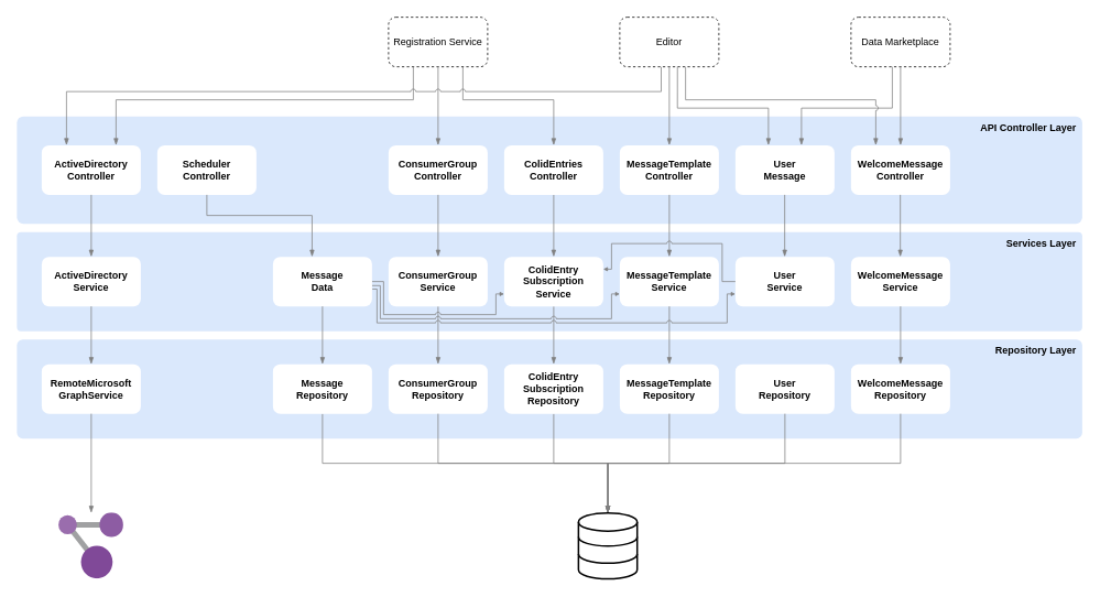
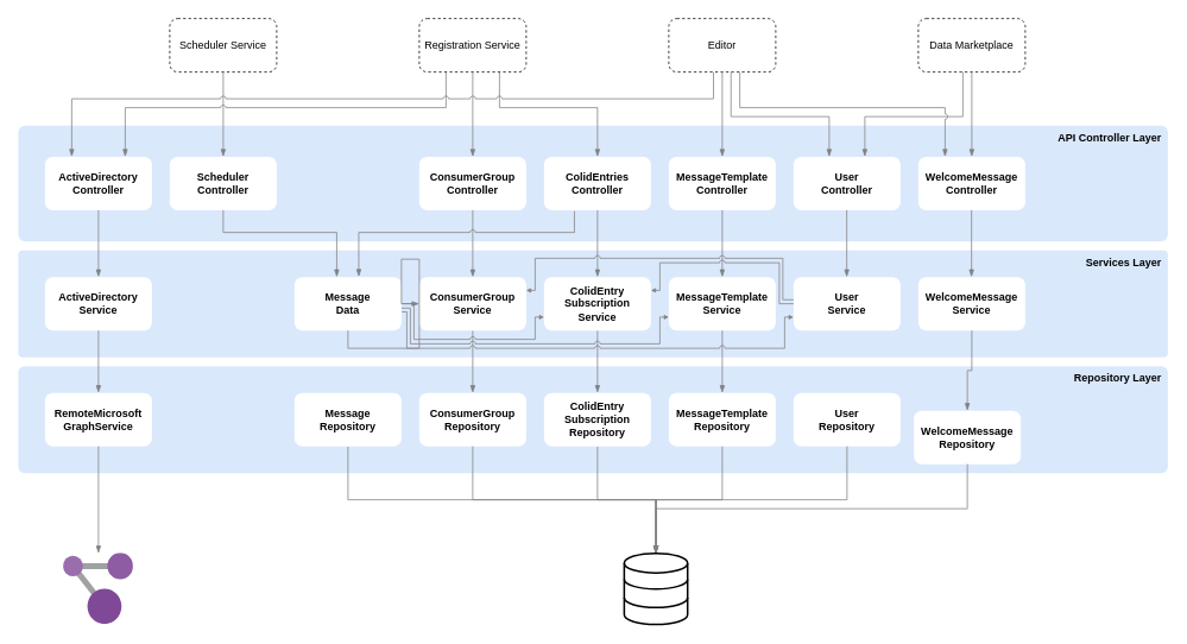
  <mxCell id="0" />
  <mxCell id="1" parent="0" />
  <mxCell id="2" value="API Controller Layer" style="rounded=1;whiteSpace=wrap;html=1;arcSize=6;align=right;horizontal=1;labelPosition=center;verticalLabelPosition=middle;verticalAlign=top;spacingRight=5;strokeWidth=1;perimeterSpacing=1;fontStyle=1;fillColor=#dae8fc;strokeColor=none;" parent="1" vertex="1"><mxGeometry x="20" y="140" width="1290" height="130" as="geometry" /></mxCell>
  <mxCell id="3" value="Repository Layer" style="rounded=1;whiteSpace=wrap;html=1;arcSize=6;verticalAlign=top;align=right;spacingRight=5;fontStyle=1;fillColor=#dae8fc;strokeColor=none;" parent="1" vertex="1"><mxGeometry x="20" y="410" width="1290" height="120" as="geometry" /></mxCell>
  <mxCell id="4" value="Services Layer" style="rounded=1;whiteSpace=wrap;html=1;arcSize=4;imageHeight=24;imageAspect=1;verticalAlign=top;align=right;spacingRight=5;fillColor=#dae8fc;strokeColor=none;fontStyle=1" parent="1" vertex="1"><mxGeometry x="20" y="280" width="1290" height="120" as="geometry" /></mxCell>
  <mxCell id="5" value="ConsumerGroup&lt;br&gt;Controller" style="rounded=1;whiteSpace=wrap;html=1;strokeColor=none;fontStyle=1" parent="1" vertex="1"><mxGeometry x="470" y="175" width="120" height="60" as="geometry" /></mxCell>
  <mxCell id="6" value="MessageTemplate&lt;br&gt;Controller" style="rounded=1;whiteSpace=wrap;html=1;strokeColor=none;fontStyle=1" parent="1" vertex="1"><mxGeometry y="175" width="120" height="60" as="geometry" x="750" /></mxCell>
- <mxCell id="7" value="User&lt;br&gt;Message" style="rounded=1;whiteSpace=wrap;html=1;strokeColor=none;fontStyle=1" parent="1" vertex="1"><mxGeometry x="890" y="175" width="120" height="60" as="geometry" /></mxCell>
+ <mxCell id="7" value="User&lt;br&gt;Controller" style="rounded=1;whiteSpace=wrap;html=1;strokeColor=none;fontStyle=1" parent="1" vertex="1"><mxGeometry x="890" y="175" width="120" height="60" as="geometry" /></mxCell>
  <mxCell id="8" value="WelcomeMessage&lt;br&gt;Controller" style="rounded=1;whiteSpace=wrap;html=1;strokeColor=none;fontStyle=1" parent="1" vertex="1"><mxGeometry x="1030" y="175" width="120" height="60" as="geometry" /></mxCell>
  <mxCell id="9" value="MessageTemplate&lt;br&gt;Service" style="rounded=1;whiteSpace=wrap;html=1;fontStyle=1;strokeColor=none;" parent="1" vertex="1"><mxGeometry y="310" width="120" height="60" as="geometry" x="750" /></mxCell>
  <mxCell id="10" style="edgeStyle=orthogonalEdgeStyle;rounded=0;orthogonalLoop=1;jettySize=auto;html=1;exitX=0.5;exitY=1;exitDx=0;exitDy=0;strokeColor=#808080;endArrow=blockThin;endFill=1;fontStyle=1;" parent="1" source="11" target="19" edge="1"><mxGeometry relative="1" as="geometry" /></mxCell>
  <mxCell id="11" value="ConsumerGroup&lt;br&gt;Service" style="rounded=1;whiteSpace=wrap;html=1;fontStyle=1;strokeColor=none;" parent="1" vertex="1"><mxGeometry x="470" y="310" width="120" height="60" as="geometry" /></mxCell>
  <mxCell id="12" value="User&lt;br&gt;Service" style="rounded=1;whiteSpace=wrap;html=1;fontStyle=1;strokeColor=none;" parent="1" vertex="1"><mxGeometry x="890" y="310" width="120" height="60" as="geometry" /></mxCell>
  <mxCell id="13" value="WelcomeMessage&lt;br&gt;Service" style="rounded=1;whiteSpace=wrap;html=1;fontStyle=1;strokeColor=none;" parent="1" vertex="1"><mxGeometry x="1030" y="310" width="120" height="60" as="geometry" /></mxCell>
  <mxCell id="14" value="" style="edgeStyle=orthogonalEdgeStyle;rounded=0;orthogonalLoop=1;jettySize=auto;html=1;fontStyle=1;strokeColor=#808080;endArrow=blockThin;endFill=1;exitX=0.5;exitY=1;exitDx=0;exitDy=0;entryX=0.5;entryY=0;entryDx=0;entryDy=0;" parent="1" source="5" target="11" edge="1"><mxGeometry relative="1" as="geometry"><mxPoint x="640" y="510" as="sourcePoint" /><mxPoint x="530" y="310" as="targetPoint" /></mxGeometry></mxCell>
  <mxCell id="15" value="" style="edgeStyle=orthogonalEdgeStyle;rounded=0;orthogonalLoop=1;jettySize=auto;html=1;fontStyle=1;strokeColor=#808080;endArrow=blockThin;endFill=1;jumpStyle=none;" parent="1" source="6" target="9" edge="1"><mxGeometry relative="1" as="geometry"><mxPoint x="669.71" y="235" as="sourcePoint" /><mxPoint x="669.71" y="310" as="targetPoint" /></mxGeometry></mxCell>
  <mxCell id="16" value="" style="edgeStyle=orthogonalEdgeStyle;rounded=0;orthogonalLoop=1;jettySize=auto;html=1;fontStyle=1;strokeColor=#808080;endArrow=blockThin;endFill=1;exitX=0.5;exitY=1;exitDx=0;exitDy=0;" parent="1" edge="1"><mxGeometry relative="1" as="geometry"><mxPoint x="949.71" y="235" as="sourcePoint" /><mxPoint x="949.71" y="310" as="targetPoint" /></mxGeometry></mxCell>
  <mxCell id="17" value="" style="edgeStyle=orthogonalEdgeStyle;rounded=0;orthogonalLoop=1;jettySize=auto;html=1;fontStyle=1;strokeColor=#808080;endArrow=blockThin;endFill=1;exitX=0.5;exitY=1;exitDx=0;exitDy=0;" parent="1" edge="1"><mxGeometry relative="1" as="geometry"><mxPoint x="1089.71" y="235" as="sourcePoint" /><mxPoint x="1089.71" y="310" as="targetPoint" /></mxGeometry></mxCell>
  <mxCell id="18" value="MessageTemplate&lt;br&gt;Repository" style="rounded=1;whiteSpace=wrap;html=1;fontStyle=1;strokeColor=none;" parent="1" vertex="1"><mxGeometry y="440" width="120" height="60" as="geometry" x="750" /></mxCell>
  <mxCell id="19" value="ConsumerGroup&lt;br&gt;Repository" style="rounded=1;whiteSpace=wrap;html=1;fontStyle=1;strokeColor=none;" parent="1" vertex="1"><mxGeometry x="470" y="440" width="120" height="60" as="geometry" /></mxCell>
  <mxCell id="20" value="User&lt;br&gt;Repository" style="rounded=1;whiteSpace=wrap;html=1;fontStyle=1;strokeColor=none;" parent="1" vertex="1"><mxGeometry x="890" y="440" width="120" height="60" as="geometry" /></mxCell>
- <mxCell id="21" value="WelcomeMessage&lt;br&gt;Repository" style="rounded=1;whiteSpace=wrap;html=1;fontStyle=1;strokeColor=none;" parent="1" vertex="1"><mxGeometry x="1030" y="440" width="120" height="60" as="geometry" /></mxCell>
+ <mxCell id="21" value="WelcomeMessage&lt;br&gt;Repository" style="rounded=1;whiteSpace=wrap;html=1;fontStyle=1;strokeColor=none;" parent="1" vertex="1"><mxGeometry x="1025" y="460" width="120" height="60" as="geometry" /></mxCell>
  <mxCell id="22" value="" style="edgeStyle=orthogonalEdgeStyle;rounded=0;orthogonalLoop=1;jettySize=auto;html=1;fontStyle=1;strokeColor=#808080;endArrow=blockThin;endFill=1;jumpStyle=arc;" parent="1" source="9" target="18" edge="1"><mxGeometry relative="1" as="geometry"><mxPoint x="669.71" y="370" as="sourcePoint" /><mxPoint x="669.71" y="445" as="targetPoint" /></mxGeometry></mxCell>
  <mxCell id="23" value="" style="edgeStyle=orthogonalEdgeStyle;rounded=0;orthogonalLoop=1;jettySize=auto;html=1;fontStyle=1;strokeColor=#808080;endArrow=blockThin;endFill=1;" parent="1" source="13" target="21" edge="1"><mxGeometry relative="1" as="geometry"><mxPoint x="1120" y="365" as="sourcePoint" /><mxPoint x="1120" y="440" as="targetPoint" /></mxGeometry></mxCell>
  <mxCell id="24" value="Editor" style="rounded=1;whiteSpace=wrap;html=1;dashed=1;" parent="1" vertex="1"><mxGeometry y="20" width="120" height="60" as="geometry" x="750" /></mxCell>
  <mxCell id="25" value="Data Marketplace" style="rounded=1;whiteSpace=wrap;html=1;dashed=1;" parent="1" vertex="1"><mxGeometry x="1030" y="20" width="120" height="60" as="geometry" /></mxCell>
  <mxCell id="26" value="" style="edgeStyle=orthogonalEdgeStyle;rounded=0;orthogonalLoop=1;jettySize=auto;html=1;entryX=0.5;entryY=0;entryDx=0;entryDy=0;fontStyle=1;strokeColor=#808080;endFill=1;endArrow=blockThin;exitX=0.75;exitY=1;exitDx=0;exitDy=0;jumpStyle=arc;" parent="1" source="27" target="53" edge="1"><mxGeometry relative="1" as="geometry"><Array as="points"><mxPoint x="560" y="120" /><mxPoint x="670" y="120" /></Array></mxGeometry></mxCell>
  <mxCell id="27" value="Registration Service" style="rounded=1;whiteSpace=wrap;html=1;dashed=1;" parent="1" vertex="1"><mxGeometry x="470" y="20" width="120" height="60" as="geometry" /></mxCell>
  <mxCell id="28" value="" style="edgeStyle=orthogonalEdgeStyle;rounded=0;orthogonalLoop=1;jettySize=auto;html=1;fontStyle=1;strokeColor=#808080;endArrow=blockThin;endFill=1;jumpStyle=arc;exitX=0.5;exitY=1;exitDx=0;exitDy=0;" parent="1" source="27" target="5" edge="1"><mxGeometry relative="1" as="geometry"><mxPoint x="829.71" y="255" as="sourcePoint" /><mxPoint x="829.71" y="330" as="targetPoint" /></mxGeometry></mxCell>
  <mxCell id="29" value="" style="edgeStyle=orthogonalEdgeStyle;rounded=0;orthogonalLoop=1;jettySize=auto;html=1;fontStyle=1;strokeColor=#808080;endArrow=blockThin;endFill=1;exitX=0.582;exitY=0.997;exitDx=0;exitDy=0;exitPerimeter=0;" parent="1" source="24" target="7" edge="1"><mxGeometry relative="1" as="geometry"><mxPoint x="839.71" y="265" as="sourcePoint" /><mxPoint x="839.71" y="340" as="targetPoint" /><Array as="points"><mxPoint x="820" y="130" /><mxPoint x="930" y="130" /></Array></mxGeometry></mxCell>
  <mxCell id="30" value="" style="edgeStyle=orthogonalEdgeStyle;rounded=0;orthogonalLoop=1;jettySize=auto;html=1;fontStyle=1;strokeColor=#808080;endArrow=blockThin;endFill=1;entryX=0.5;entryY=0;entryDx=0;entryDy=0;" parent="1" source="25" target="8" edge="1"><mxGeometry relative="1" as="geometry"><mxPoint x="859.71" y="285" as="sourcePoint" /><mxPoint x="859.71" y="360" as="targetPoint" /></mxGeometry></mxCell>
  <mxCell id="31" value="" style="edgeStyle=orthogonalEdgeStyle;rounded=0;orthogonalLoop=1;jettySize=auto;html=1;fontStyle=1;strokeColor=#808080;endArrow=blockThin;endFill=1;" parent="1" source="25" target="7" edge="1"><mxGeometry relative="1" as="geometry"><mxPoint x="1030" y="80" as="sourcePoint" /><mxPoint x="869.71" y="370" as="targetPoint" /><Array as="points"><mxPoint x="1080" y="130" /><mxPoint x="970" y="130" /></Array></mxGeometry></mxCell>
  <mxCell id="32" value="" style="edgeStyle=orthogonalEdgeStyle;rounded=0;orthogonalLoop=1;jettySize=auto;html=1;fontStyle=1;strokeColor=#808080;endArrow=blockThin;endFill=1;jumpStyle=arc;exitX=0.664;exitY=1.002;exitDx=0;exitDy=0;entryX=0.25;entryY=0;entryDx=0;entryDy=0;exitPerimeter=0;" parent="1" source="24" target="8" edge="1"><mxGeometry relative="1" as="geometry"><mxPoint x="1000" y="70" as="sourcePoint" /><mxPoint x="849.71" y="350" as="targetPoint" /><Array as="points"><mxPoint x="830" y="120" /><mxPoint x="1060" y="120" /></Array></mxGeometry></mxCell>
  <mxCell id="33" value="" style="edgeStyle=orthogonalEdgeStyle;rounded=0;orthogonalLoop=1;jettySize=auto;html=1;fontStyle=1;strokeColor=#808080;endArrow=blockThin;endFill=1;" parent="1" source="24" target="6" edge="1"><mxGeometry relative="1" as="geometry"><mxPoint x="960" y="50" as="sourcePoint" /><mxPoint x="670" y="180" as="targetPoint" /><Array as="points" /></mxGeometry></mxCell>
+ <mxCell id="34" value="Scheduler Service" style="rounded=1;whiteSpace=wrap;html=1;dashed=1;" parent="1" vertex="1"><mxGeometry x="190" y="20" width="120" height="60" as="geometry" /></mxCell>
  <mxCell id="35" value="Scheduler&lt;br&gt;Controller" style="rounded=1;whiteSpace=wrap;html=1;strokeColor=none;fontStyle=1" parent="1" vertex="1"><mxGeometry x="190" y="175" width="120" height="60" as="geometry" /></mxCell>
+ <mxCell id="36" value="" style="edgeStyle=orthogonalEdgeStyle;rounded=0;orthogonalLoop=1;jettySize=auto;html=1;fontStyle=1;strokeColor=#808080;endArrow=blockThin;endFill=1;" parent="1" source="34" target="35" edge="1"><mxGeometry relative="1" as="geometry"><mxPoint x="679.71" y="245" as="sourcePoint" /><mxPoint x="679.71" y="320" as="targetPoint" /></mxGeometry></mxCell>
  <mxCell id="37" value="" style="edgeStyle=orthogonalEdgeStyle;rounded=0;orthogonalLoop=1;jettySize=auto;html=1;fontStyle=1;strokeColor=#808080;endArrow=blockThin;endFill=1;exitX=0.5;exitY=1;exitDx=0;exitDy=0;entryX=0.395;entryY=0;entryDx=0;entryDy=0;jumpStyle=arc;jumpSize=8;entryPerimeter=0;" parent="1" source="35" target="61" edge="1"><mxGeometry relative="1" as="geometry"><mxPoint x="669.71" y="235" as="sourcePoint" /><mxPoint x="669.71" y="310" as="targetPoint" /><Array as="points"><mxPoint x="250" y="260" /><mxPoint x="377" y="260" /><mxPoint x="377" y="310" /></Array></mxGeometry></mxCell>
  <mxCell id="38" value="" style="html=1;verticalLabelPosition=bottom;align=center;labelBackgroundColor=#ffffff;verticalAlign=top;strokeWidth=2;strokeColor=#000000;shadow=0;dashed=0;shape=mxgraph.ios7.icons.data;" parent="1" vertex="1"><mxGeometry x="700" y="620" width="71.11" height="80" as="geometry" /></mxCell>
  <mxCell id="39" style="edgeStyle=orthogonalEdgeStyle;rounded=0;orthogonalLoop=1;jettySize=auto;html=1;strokeColor=#808080;endArrow=blockThin;endFill=1;exitX=0.5;exitY=1;exitDx=0;exitDy=0;fontStyle=1;" parent="1" source="19" target="38" edge="1"><mxGeometry relative="1" as="geometry"><mxPoint x="540" y="380" as="sourcePoint" /><mxPoint x="540" y="450" as="targetPoint" /></mxGeometry></mxCell>
  <mxCell id="40" style="edgeStyle=orthogonalEdgeStyle;rounded=0;orthogonalLoop=1;jettySize=auto;html=1;strokeColor=#808080;endArrow=blockThin;endFill=1;fontStyle=1;" parent="1" source="18" target="38" edge="1"><mxGeometry relative="1" as="geometry"><mxPoint x="560" y="400" as="sourcePoint" /><mxPoint x="560" y="470" as="targetPoint" /></mxGeometry></mxCell>
  <mxCell id="41" style="edgeStyle=orthogonalEdgeStyle;rounded=0;orthogonalLoop=1;jettySize=auto;html=1;strokeColor=#808080;endArrow=blockThin;endFill=1;exitX=0.5;exitY=1;exitDx=0;exitDy=0;fontStyle=1;" parent="1" source="20" target="38" edge="1"><mxGeometry relative="1" as="geometry"><mxPoint x="570" y="410" as="sourcePoint" /><mxPoint x="570" y="480" as="targetPoint" /></mxGeometry></mxCell>
  <mxCell id="42" style="edgeStyle=orthogonalEdgeStyle;rounded=0;orthogonalLoop=1;jettySize=auto;html=1;strokeColor=#808080;endArrow=blockThin;endFill=1;exitX=0.5;exitY=1;exitDx=0;exitDy=0;fontStyle=1;" parent="1" source="21" target="38" edge="1"><mxGeometry relative="1" as="geometry"><mxPoint x="580" y="420" as="sourcePoint" /><mxPoint x="580" y="490" as="targetPoint" /></mxGeometry></mxCell>
  <mxCell id="43" value="ActiveDirectory&lt;br&gt;Controller" style="rounded=1;whiteSpace=wrap;html=1;strokeColor=none;fontStyle=1" parent="1" vertex="1"><mxGeometry x="50" y="175" width="120" height="60" as="geometry" /></mxCell>
  <mxCell id="44" value="ActiveDirectory&lt;br&gt;Service" style="rounded=1;whiteSpace=wrap;html=1;fontStyle=1;strokeColor=none;" parent="1" vertex="1"><mxGeometry x="50" y="310" width="120" height="60" as="geometry" /></mxCell>
  <mxCell id="45" value="RemoteMicrosoft&lt;br&gt;GraphService" style="rounded=1;whiteSpace=wrap;html=1;fontStyle=1;strokeColor=none;" parent="1" vertex="1"><mxGeometry x="50" y="440" width="120" height="60" as="geometry" /></mxCell>
  <mxCell id="46" value="" style="edgeStyle=orthogonalEdgeStyle;rounded=0;orthogonalLoop=1;jettySize=auto;html=1;fontStyle=1;strokeColor=#808080;endArrow=blockThin;endFill=1;entryX=0.5;entryY=0;entryDx=0;entryDy=0;" parent="1" source="43" target="44" edge="1"><mxGeometry relative="1" as="geometry"><mxPoint x="335.76" y="-10" as="sourcePoint" /><mxPoint x="335.76" y="65" as="targetPoint" /><Array as="points" /></mxGeometry></mxCell>
  <mxCell id="47" value="" style="edgeStyle=orthogonalEdgeStyle;rounded=0;orthogonalLoop=1;jettySize=auto;html=1;fontStyle=1;strokeColor=#808080;endArrow=blockThin;endFill=1;" parent="1" source="44" target="45" edge="1"><mxGeometry relative="1" as="geometry"><mxPoint x="400" y="245" as="sourcePoint" /><mxPoint x="400" y="320" as="targetPoint" /><Array as="points" /></mxGeometry></mxCell>
  <mxCell id="48" value="" style="edgeStyle=orthogonalEdgeStyle;rounded=0;orthogonalLoop=1;jettySize=auto;html=1;fontStyle=1;strokeColor=#808080;endArrow=blockThin;endFill=1;exitX=0.25;exitY=1;exitDx=0;exitDy=0;entryX=0.75;entryY=0;entryDx=0;entryDy=0;jumpStyle=arc;" parent="1" source="27" target="43" edge="1"><mxGeometry relative="1" as="geometry"><mxPoint x="389.66" y="40" as="sourcePoint" /><mxPoint x="120" y="80" as="targetPoint" /><Array as="points"><mxPoint x="500" y="120" /><mxPoint x="140" y="120" /></Array></mxGeometry></mxCell>
  <mxCell id="49" value="" style="aspect=fixed;html=1;points=[];align=center;image;fontSize=12;image=img/lib/mscae/Resource_Graph_Explorer.svg;" parent="1" vertex="1"><mxGeometry x="70.8" y="620" width="78.4" height="80" as="geometry" /></mxCell>
  <mxCell id="50" value="" style="edgeStyle=orthogonalEdgeStyle;rounded=0;orthogonalLoop=1;jettySize=auto;html=1;fontStyle=1;strokeColor=#808080;endArrow=blockThin;endFill=1;exitX=0.5;exitY=1;exitDx=0;exitDy=0;" parent="1" source="45" target="49" edge="1"><mxGeometry relative="1" as="geometry"><mxPoint x="340" y="350" as="sourcePoint" /><mxPoint x="320.8" y="350" as="targetPoint" /><Array as="points" /></mxGeometry></mxCell>
  <mxCell id="51" value="" style="edgeStyle=orthogonalEdgeStyle;rounded=0;orthogonalLoop=1;jettySize=auto;html=1;fontStyle=1;strokeColor=#808080;endFill=1;endArrow=blockThin;entryX=0.5;entryY=0;entryDx=0;entryDy=0;exitX=0.5;exitY=1;exitDx=0;exitDy=0;jumpStyle=arc;" parent="1" source="53" target="55" edge="1"><mxGeometry relative="1" as="geometry" /></mxCell>
+ <mxCell id="52" value="" style="edgeStyle=orthogonalEdgeStyle;rounded=0;orthogonalLoop=1;jettySize=auto;html=1;entryX=0.601;entryY=-0.005;entryDx=0;entryDy=0;exitX=0.284;exitY=1.016;exitDx=0;exitDy=0;fontStyle=1;strokeColor=#808080;endFill=1;endArrow=blockThin;exitPerimeter=0;jumpStyle=arc;entryPerimeter=0;" parent="1" source="53" target="61" edge="1"><mxGeometry relative="1" as="geometry"><Array as="points"><mxPoint x="644" y="260" /><mxPoint x="402" y="260" /><mxPoint x="402" y="310" /></Array></mxGeometry></mxCell>
  <mxCell id="53" value="ColidEntries&lt;br&gt;Controller" style="rounded=1;whiteSpace=wrap;html=1;strokeColor=none;fontStyle=1" parent="1" vertex="1"><mxGeometry x="610" y="175" width="120" height="60" as="geometry" /></mxCell>
  <mxCell id="54" value="" style="edgeStyle=orthogonalEdgeStyle;rounded=0;orthogonalLoop=1;jettySize=auto;html=1;fontStyle=1;strokeColor=#808080;endFill=1;endArrow=blockThin;" parent="1" source="55" target="57" edge="1"><mxGeometry relative="1" as="geometry" /></mxCell>
  <mxCell id="55" value="ColidEntry&lt;br&gt;Subscription&lt;br&gt;Service" style="rounded=1;whiteSpace=wrap;html=1;fontStyle=1;strokeColor=none;" parent="1" vertex="1"><mxGeometry x="610" y="310" width="120" height="60" as="geometry" /></mxCell>
  <mxCell id="56" value="" style="edgeStyle=orthogonalEdgeStyle;rounded=0;orthogonalLoop=1;jettySize=auto;html=1;exitX=0.5;exitY=1;exitDx=0;exitDy=0;fontStyle=1;strokeColor=#808080;endFill=1;endArrow=blockThin;" parent="1" source="57" target="38" edge="1"><mxGeometry relative="1" as="geometry"><mxPoint x="250" y="580" as="targetPoint" /></mxGeometry></mxCell>
  <mxCell id="57" value="ColidEntry&lt;br&gt;Subscription&lt;br&gt;Repository" style="rounded=1;whiteSpace=wrap;html=1;fontStyle=1;strokeColor=none;" parent="1" vertex="1"><mxGeometry x="610" y="440" width="120" height="60" as="geometry" /></mxCell>
  <mxCell id="58" style="edgeStyle=orthogonalEdgeStyle;rounded=0;jumpStyle=arc;orthogonalLoop=1;jettySize=auto;html=1;entryX=0;entryY=0.75;entryDx=0;entryDy=0;exitX=1;exitY=0.581;exitDx=0;exitDy=0;exitPerimeter=0;fontStyle=1;strokeColor=#808080;endFill=1;endArrow=block;endSize=3;startSize=3;" parent="1" source="61" target="9" edge="1"><mxGeometry relative="1" as="geometry"><Array as="points"><mxPoint x="460" y="345" /><mxPoint x="460" y="385" /><mxPoint x="740" y="385" /><mxPoint x="740" y="355" /></Array></mxGeometry></mxCell>
  <mxCell id="59" style="edgeStyle=orthogonalEdgeStyle;rounded=0;jumpStyle=arc;orthogonalLoop=1;jettySize=auto;html=1;entryX=0;entryY=0.75;entryDx=0;entryDy=0;exitX=1;exitY=0.5;exitDx=0;exitDy=0;fontStyle=1;strokeColor=#808080;endFill=1;endArrow=block;startSize=3;endSize=3;" parent="1" source="61" target="55" edge="1"><mxGeometry relative="1" as="geometry"><Array as="points"><mxPoint x="464" y="340" /><mxPoint x="464" y="380" /><mxPoint x="600" y="380" /><mxPoint x="600" y="355" /></Array></mxGeometry></mxCell>
  <mxCell id="60" style="edgeStyle=orthogonalEdgeStyle;rounded=0;jumpStyle=arc;jumpSize=6;orthogonalLoop=1;jettySize=auto;html=1;entryX=0;entryY=0.75;entryDx=0;entryDy=0;exitX=1.003;exitY=0.652;exitDx=0;exitDy=0;fontStyle=1;strokeColor=#808080;endFill=1;endArrow=block;endSize=3;startSize=3;exitPerimeter=0;" parent="1" source="61" target="12" edge="1"><mxGeometry relative="1" as="geometry"><Array as="points"><mxPoint x="456" y="349" /><mxPoint x="456" y="390" /><mxPoint x="880" y="390" /><mxPoint x="880" y="355" /></Array></mxGeometry></mxCell>
  <mxCell id="61" value="Message&lt;br&gt;Data" style="rounded=1;whiteSpace=wrap;html=1;fontStyle=1;strokeColor=none;" parent="1" vertex="1"><mxGeometry x="330" y="310" width="120" height="60" as="geometry" /></mxCell>
  <mxCell id="62" value="" style="edgeStyle=orthogonalEdgeStyle;rounded=0;orthogonalLoop=1;jettySize=auto;html=1;exitX=0.5;exitY=1;exitDx=0;exitDy=0;fontStyle=1;strokeColor=#808080;endFill=1;endArrow=blockThin;" parent="1" source="63" target="38" edge="1"><mxGeometry relative="1" as="geometry"><mxPoint x="110" y="580" as="targetPoint" /></mxGeometry></mxCell>
  <mxCell id="63" value="Message&lt;br&gt;Repository" style="rounded=1;whiteSpace=wrap;html=1;fontStyle=1;strokeColor=none;" parent="1" vertex="1"><mxGeometry x="330" y="440" width="120" height="60" as="geometry" /></mxCell>
  <mxCell id="64" value="" style="edgeStyle=orthogonalEdgeStyle;rounded=0;orthogonalLoop=1;jettySize=auto;html=1;fontStyle=1;strokeColor=#808080;endArrow=blockThin;endFill=1;exitX=0.418;exitY=1.004;exitDx=0;exitDy=0;entryX=0.25;entryY=0;entryDx=0;entryDy=0;jumpStyle=arc;exitPerimeter=0;" parent="1" source="24" target="43" edge="1"><mxGeometry relative="1" as="geometry"><mxPoint x="789.999" y="-110" as="sourcePoint" /><mxPoint x="899.999" y="-35" as="targetPoint" /><Array as="points"><mxPoint x="800" y="110" /><mxPoint x="80" y="110" /></Array></mxGeometry></mxCell>
- <mxCell id="65" value="" style="edgeStyle=orthogonalEdgeStyle;rounded=0;orthogonalLoop=1;jettySize=auto;html=1;entryX=0.5;entryY=0;entryDx=0;entryDy=0;exitX=0.5;exitY=1;exitDx=0;exitDy=0;fontStyle=1;strokeColor=#808080;endFill=1;endArrow=blockThin;" parent="1" source="61" target="63" edge="1"><mxGeometry relative="1" as="geometry"><mxPoint x="120" y="380" as="sourcePoint" /><mxPoint x="790" y="380" as="targetPoint" /></mxGeometry></mxCell>
+ <mxCell id="65" value="" style="edgeStyle=orthogonalEdgeStyle;rounded=0;orthogonalLoop=1;jettySize=auto;html=1;exitX=0.5;exitY=1;exitDx=0;exitDy=0;fontStyle=1;strokeColor=#808080;endFill=1;endArrow=blockThin;" parent="1" source="61" target="11" edge="1"><mxGeometry relative="1" as="geometry"><mxPoint x="120" y="380" as="sourcePoint" /><mxPoint x="790" y="380" as="targetPoint" /></mxGeometry></mxCell>
+ <mxCell id="66" style="edgeStyle=orthogonalEdgeStyle;rounded=0;jumpStyle=arc;jumpSize=6;orthogonalLoop=1;jettySize=auto;html=1;exitX=0.002;exitY=0.425;exitDx=0;exitDy=0;entryX=1;entryY=0.25;entryDx=0;entryDy=0;fontStyle=1;strokeColor=#808080;endFill=1;endArrow=block;endSize=3;startSize=3;exitPerimeter=0;" parent="1" source="12" target="11" edge="1"><mxGeometry relative="1" as="geometry"><Array as="points"><mxPoint x="878" y="336" /><mxPoint x="878" y="289" /><mxPoint x="600" y="289" /><mxPoint x="600" y="325" /></Array></mxGeometry></mxCell>
  <mxCell id="67" style="edgeStyle=orthogonalEdgeStyle;rounded=0;jumpStyle=arc;jumpSize=6;orthogonalLoop=1;jettySize=auto;html=1;entryX=1;entryY=0.25;entryDx=0;entryDy=0;fontStyle=1;strokeColor=#808080;endFill=1;endArrow=block;endSize=3;startSize=3;exitX=0;exitY=0.5;exitDx=0;exitDy=0;" parent="1" source="12" target="55" edge="1"><mxGeometry relative="1" as="geometry"><Array as="points"><mxPoint x="874" y="340" /><mxPoint x="874" y="294" /><mxPoint x="740" y="294" /><mxPoint x="740" y="325" /></Array></mxGeometry></mxCell>
